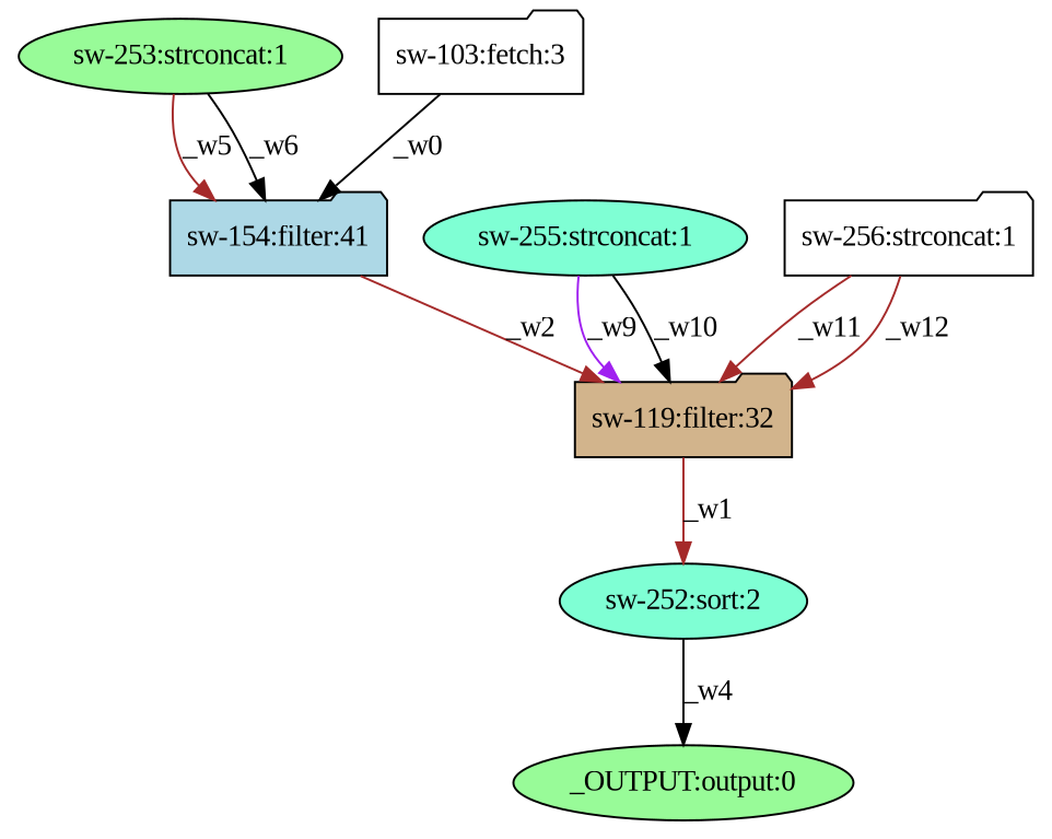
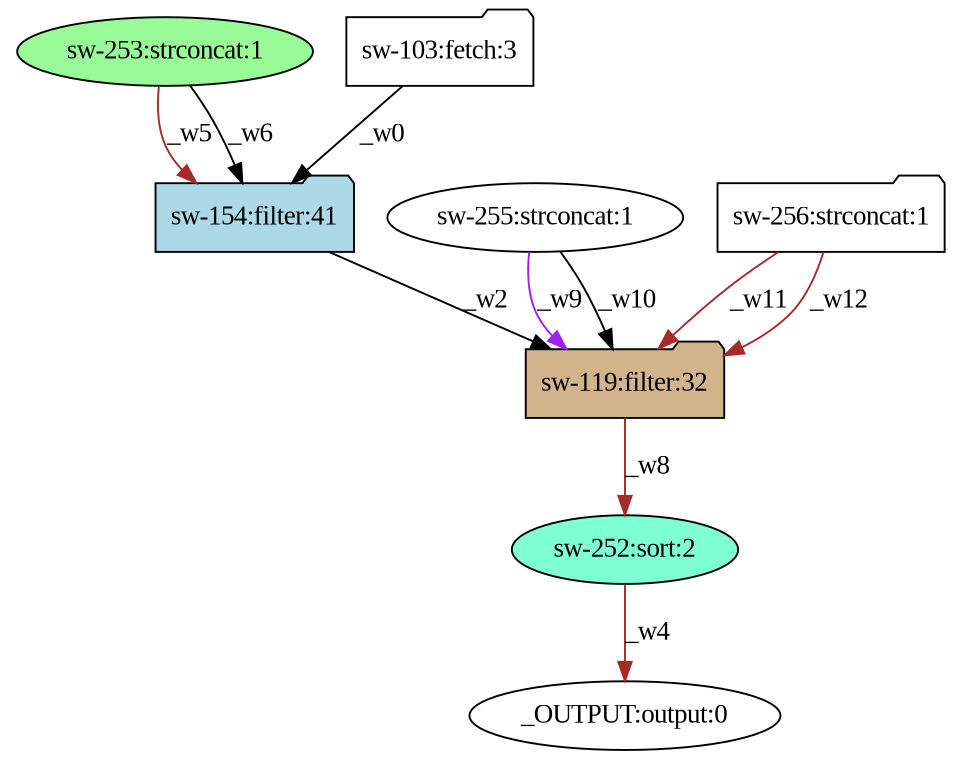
  digraph {
    fontname="Liberation Serif"
    node [fillcolor=palegreen fontname="Liberation Serif" shape=ellipse style=filled]
    edge [color=brown fontname="Liberation Serif"]
-   n1 [label="_OUTPUT:output:0"]
+   n1 [fillcolor=white label="_OUTPUT:output:0"]
    n2 [fillcolor=lightblue label="sw-154:filter:41" shape=folder]
    n3 [fillcolor=tan label="sw-119:filter:32" shape=folder]
    n4 [fillcolor=aquamarine label="sw-252:sort:2"]
    n5 [label="sw-253:strconcat:1"]
-   n6 [fillcolor=aquamarine label="sw-255:strconcat:1"]
+   n6 [fillcolor=white label="sw-255:strconcat:1"]
    n7 [fillcolor=white label="sw-256:strconcat:1" shape=folder]
    n8 [fillcolor=white label="sw-103:fetch:3" shape=folder]
-   n2 -> n3 [label=_w2]
-   n3 -> n4 [label=_w1]
-   n4 -> n1 [color=black label=_w4]
+   n2 -> n3 [color=black label=_w2]
+   n3 -> n4 [label=_w8]
+   n4 -> n1 [label=_w4]
    n5 -> n2 [label=_w5]
    n5 -> n2 [color=black label=_w6]
    n6 -> n3 [color=purple label=_w9]
    n6 -> n3 [color=black label=_w10]
    n7 -> n3 [label=_w11]
    n7 -> n3 [label=_w12]
    n8 -> n2 [color=black label=_w0]
  }
